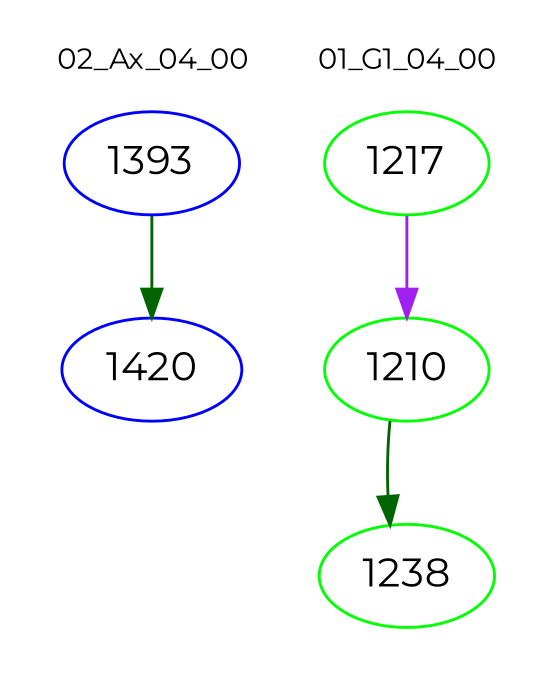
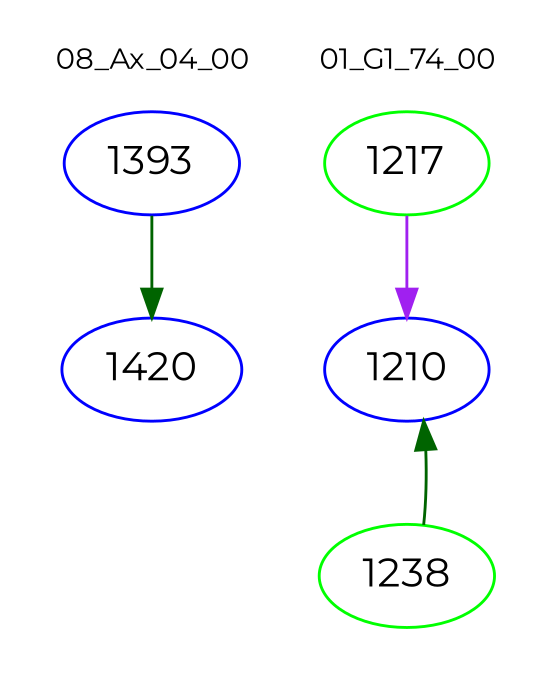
  digraph {
    fontname=Montserrat
    node [color=blue fontname=Montserrat]
    edge [color=darkgreen fontname=Montserrat style=solid]
    n1 [label=1393]
    n2 [label=1420]
    n3 [color=green label=1217]
-   n4 [color=green label=1210]
+   n4 [label=1210]
    n5 [color=green label=1238]
    subgraph cluster_1 {
      color=white
      fontsize=10
-     label="02_Ax_04_00"
+     label="08_Ax_04_00"
      n1
      n2
    }
    subgraph cluster_2 {
      color=white
      fontsize=10
-     label="01_G1_04_00"
+     label="01_G1_74_00"
      n3
      n4
      n5
    }
    n1 -> n2
    n3 -> n4 [color=purple]
-   n4 -> n5
+   n5 -> n4
  }
